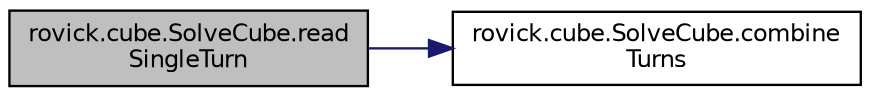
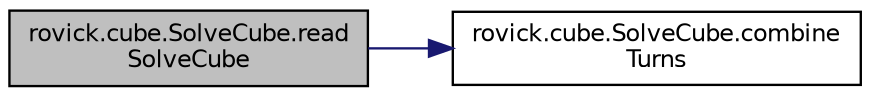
  digraph {
    rankdir=LR
    node [color=black fontname=Helvetica fontsize=10 shape=record style=filled]
-   n1 [fillcolor=grey75 fontcolor=black height=0.2 label="rovick.cube.SolveCube.read\lSingleTurn" width=0.4]
+   n1 [fillcolor=grey75 fontcolor=black height=0.2 label="rovick.cube.SolveCube.read\lSolveCube" width=0.4]
    n2 [fillcolor=white height=0.2 label="rovick.cube.SolveCube.combine\lTurns" width=0.4]
    n1 -> n2 [color=midnightblue fontname=Helvetica fontsize=10 labelfontname=Helvetica labelfontsize=10 style=solid]
  }
